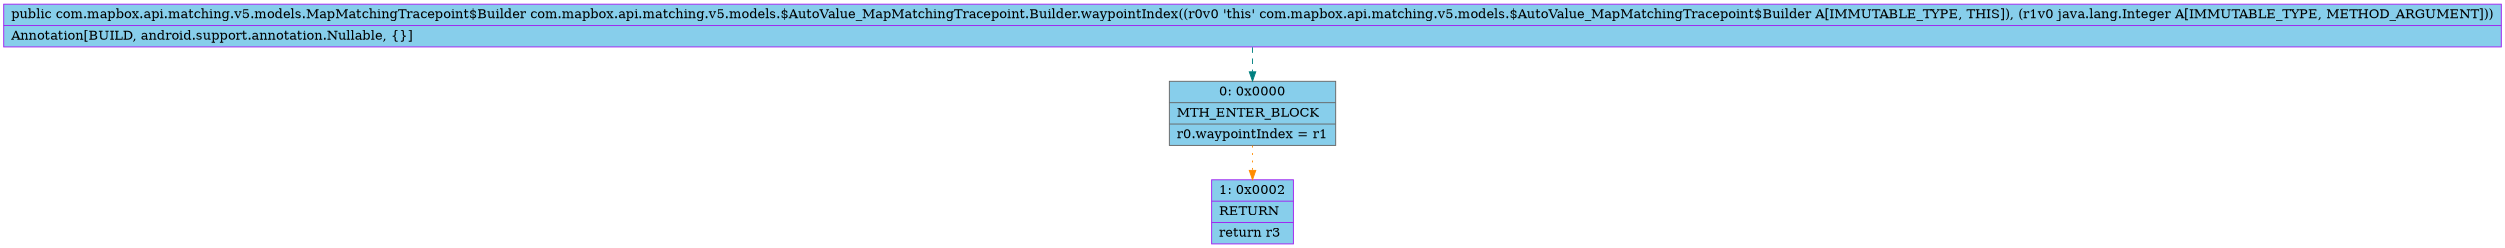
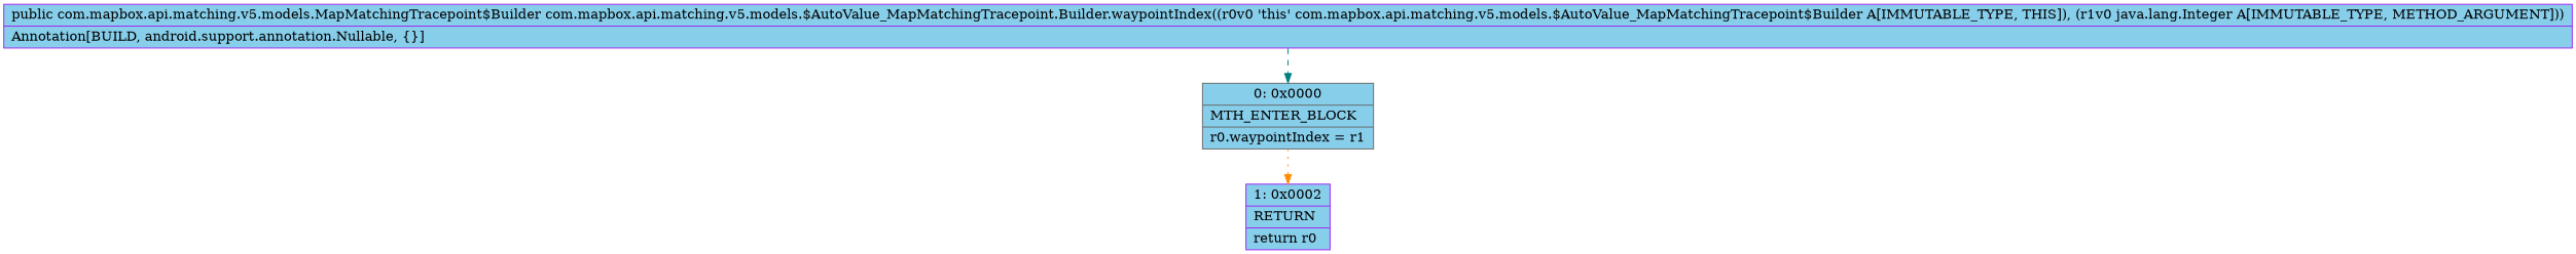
  digraph {
    node [shape=record style=filled fillcolor=skyblue color=purple]
    n1 [label="{0\:\ 0x0000|MTH_ENTER_BLOCK\l|r0.waypointIndex = r1\l}" color=gray40]
-   n2 [label="{1\:\ 0x0002|RETURN\l|return r3\l}"]
+   n2 [label="{1\:\ 0x0002|RETURN\l|return r0\l}"]
    n3 [label="{public com.mapbox.api.matching.v5.models.MapMatchingTracepoint$Builder com.mapbox.api.matching.v5.models.$AutoValue_MapMatchingTracepoint.Builder.waypointIndex((r0v0 'this' com.mapbox.api.matching.v5.models.$AutoValue_MapMatchingTracepoint$Builder A[IMMUTABLE_TYPE, THIS]), (r1v0 java.lang.Integer A[IMMUTABLE_TYPE, METHOD_ARGUMENT]))  | Annotation[BUILD, android.support.annotation.Nullable, \{\}]\l}"]
    n1 -> n2 [color=darkorange style=dotted]
    n3 -> n1 [color=teal style=dashed]
  }
